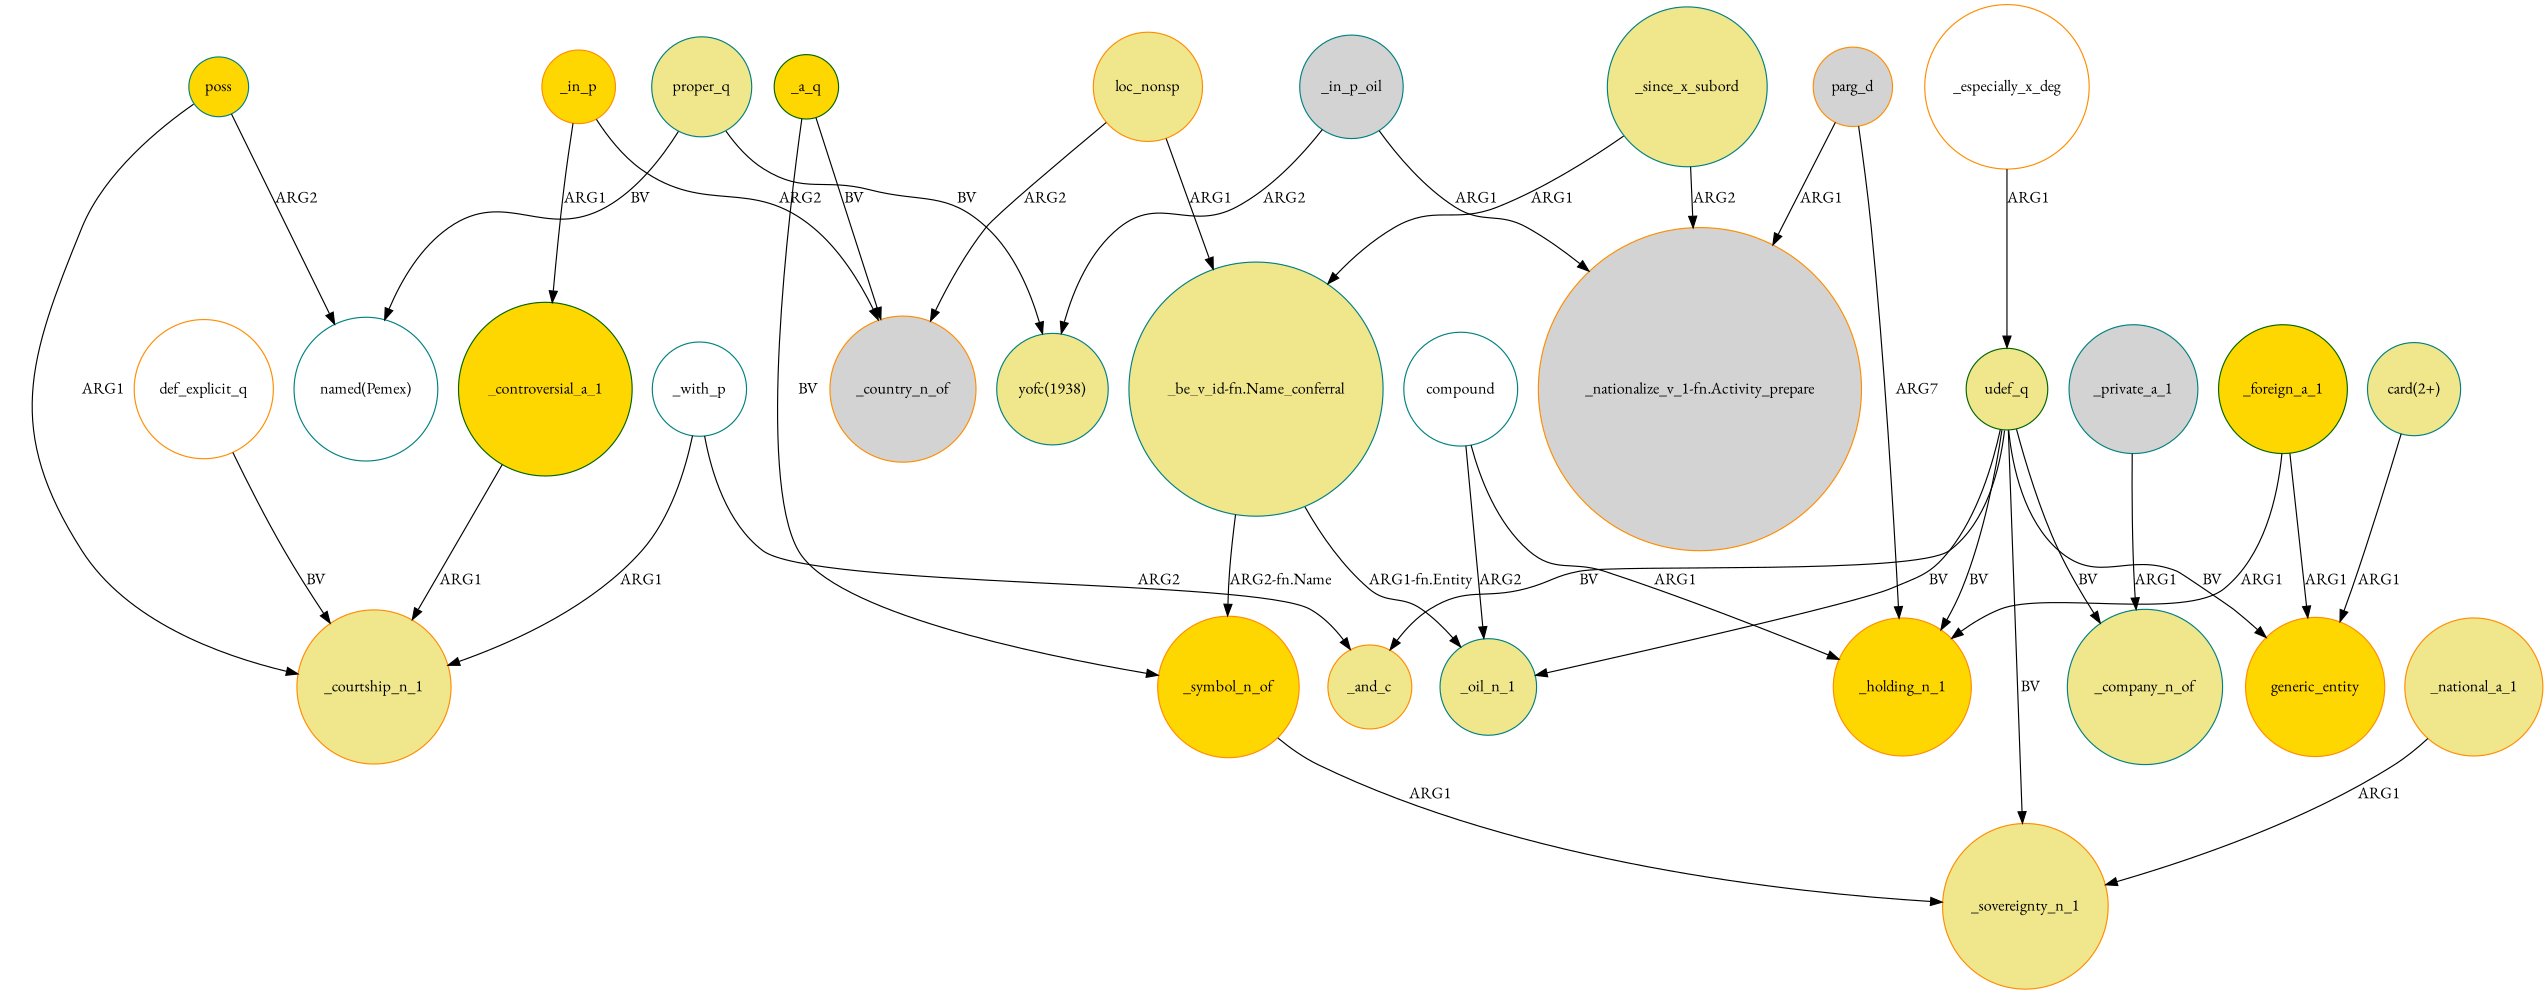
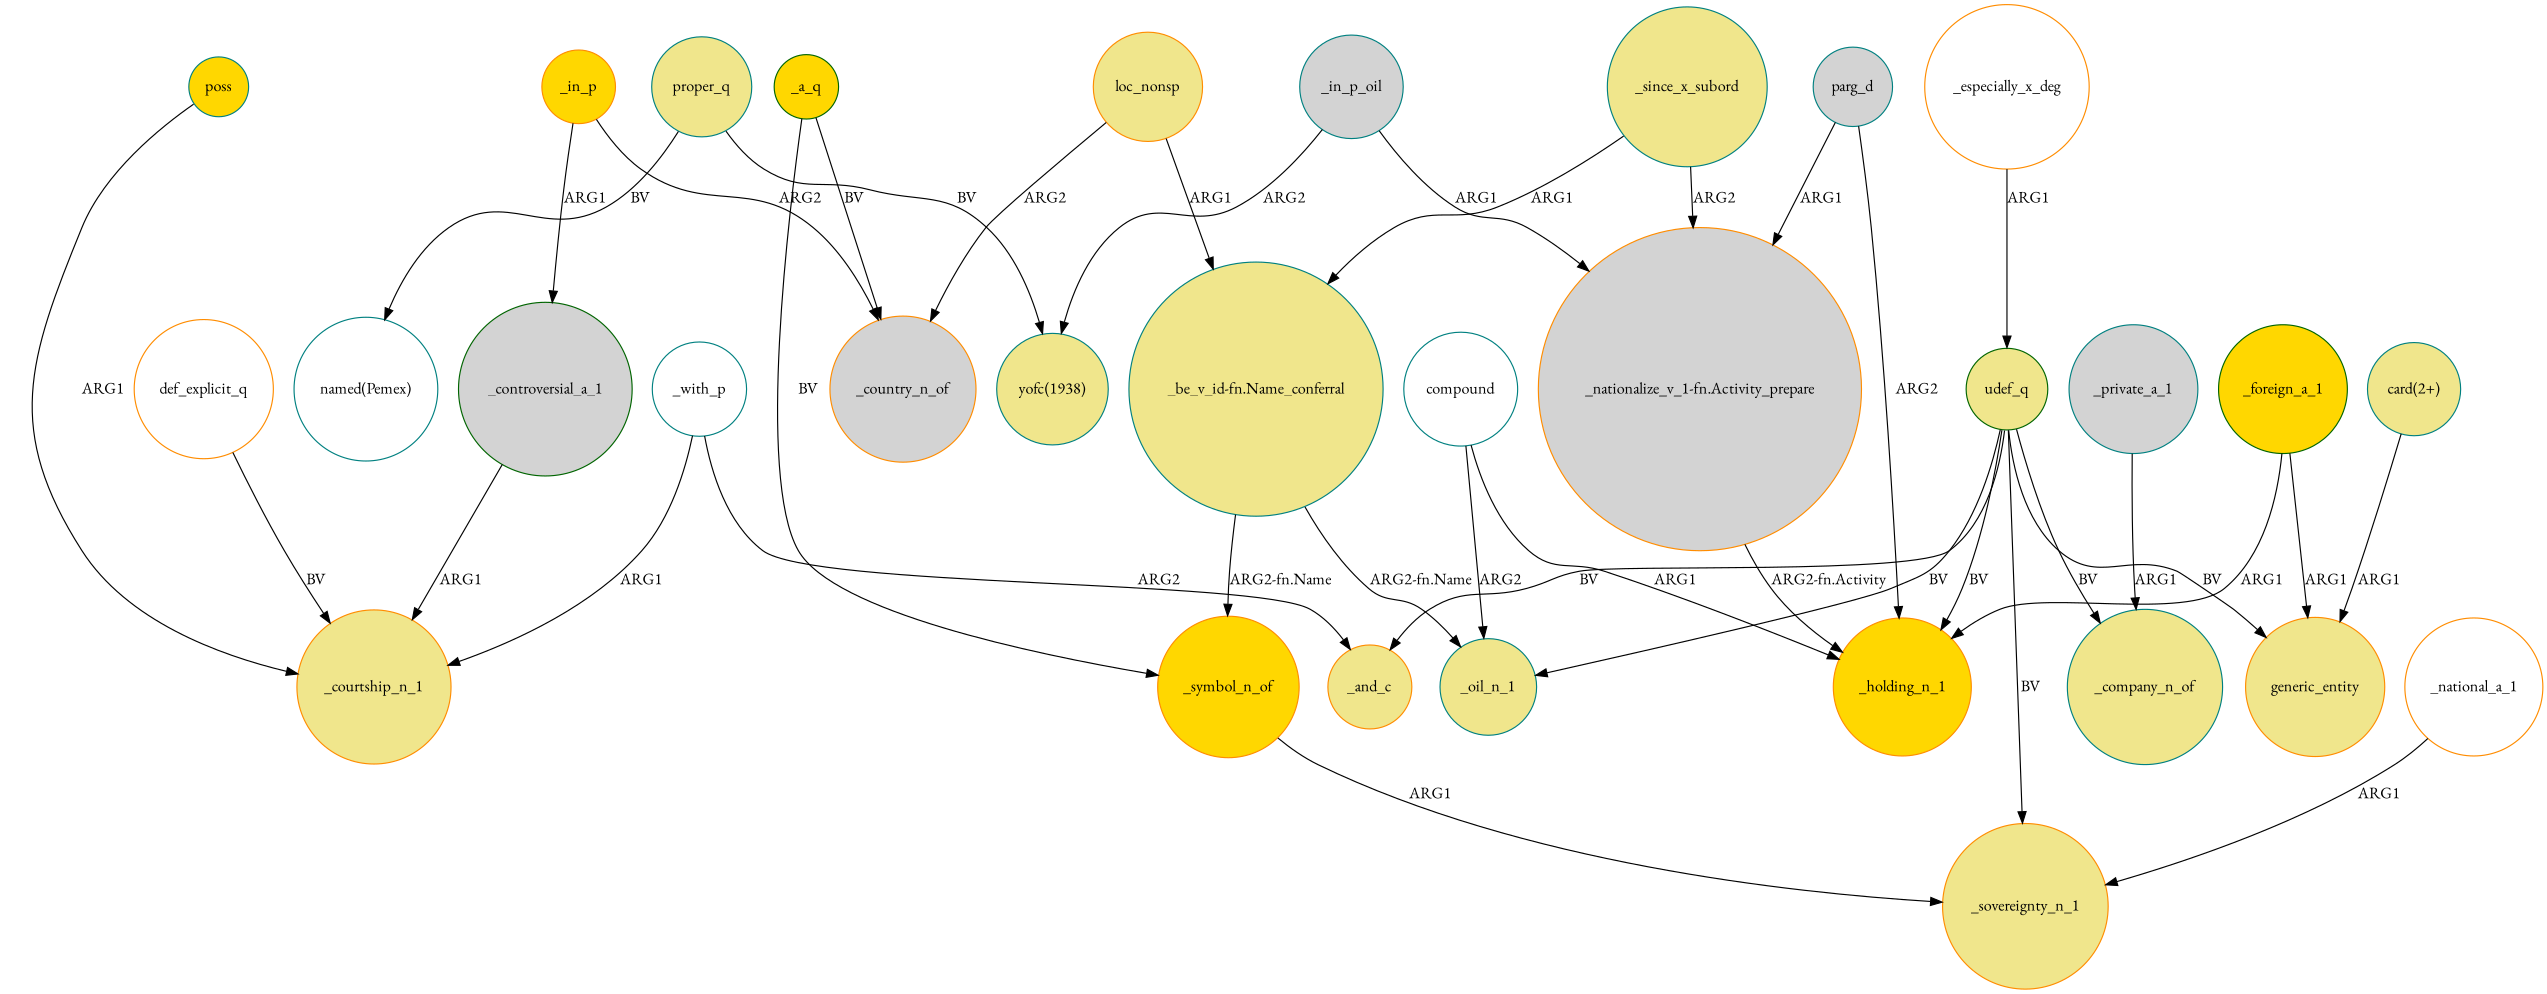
  digraph {
    fontname="EB Garamond"
    node [color=teal fillcolor=khaki fontname="EB Garamond" shape=circle style=filled]
    edge [fontname="EB Garamond"]
    _symbol_n_of [color=darkorange fillcolor=gold]
    "_be_v_id-fn.Name_conferral"
    _oil_n_1
    _sovereignty_n_1 [color=darkorange]
-   _controversial_a_1 [color=darkgreen fillcolor=gold]
+   _controversial_a_1 [color=darkgreen fillcolor=lightgrey]
    _courtship_n_1 [color=darkorange]
    _with_p [fillcolor=white]
    _and_c [color=darkorange]
    udef_q [color=darkgreen]
    _holding_n_1 [color=darkorange fillcolor=gold]
    _company_n_of
-   generic_entity [color=darkorange fillcolor=gold]
+   generic_entity [color=darkorange]
    _foreign_a_1 [color=darkgreen fillcolor=gold]
    poss [fillcolor=gold]
    "named(Pemex)" [fillcolor=white]
-   parg_d [color=darkorange fillcolor=lightgrey]
+   parg_d [fillcolor=lightgrey]
    "_nationalize_v_1-fn.Activity_prepare" [color=darkorange fillcolor=lightgrey]
    _especially_x_deg [color=darkorange fillcolor=white]
    loc_nonsp [color=darkorange]
    _country_n_of [color=darkorange fillcolor=lightgrey]
    compound [fillcolor=white]
-   _national_a_1 [color=darkorange]
+   _national_a_1 [color=darkorange fillcolor=white]
    _since_x_subord
    _private_a_1 [fillcolor=lightgrey]
    "card(2+)"
    def_explicit_q [color=darkorange fillcolor=white]
    _in_p [color=darkorange fillcolor=gold]
    proper_q
    "yofc(1938)"
    _a_q [color=darkgreen fillcolor=gold]
    n31 [fillcolor=lightgrey label=_in_p_oil]
    _symbol_n_of -> _sovereignty_n_1 [label=ARG1]
    "_be_v_id-fn.Name_conferral" -> _symbol_n_of [label="ARG2-fn.Name"]
-   "_be_v_id-fn.Name_conferral" -> _oil_n_1 [label="ARG1-fn.Entity"]
+   "_be_v_id-fn.Name_conferral" -> _oil_n_1 [label="ARG2-fn.Name"]
    _controversial_a_1 -> _courtship_n_1 [label=ARG1]
    _with_p -> _courtship_n_1 [label=ARG1]
    _with_p -> _and_c [label=ARG2]
    udef_q -> _oil_n_1 [label=BV]
    udef_q -> _sovereignty_n_1 [label=BV]
    udef_q -> _and_c [label=BV]
    udef_q -> _holding_n_1 [label=BV]
    udef_q -> _company_n_of [label=BV]
    udef_q -> generic_entity [label=BV]
    _foreign_a_1 -> _holding_n_1 [label=ARG1]
    _foreign_a_1 -> generic_entity [label=ARG1]
    poss -> _courtship_n_1 [label=ARG1]
-   poss -> "named(Pemex)" [label=ARG2]
-   parg_d -> _holding_n_1 [label=ARG7]
+   parg_d -> _holding_n_1 [label=ARG2]
    parg_d -> "_nationalize_v_1-fn.Activity_prepare" [label=ARG1]
+   "_nationalize_v_1-fn.Activity_prepare" -> _holding_n_1 [label="ARG2-fn.Activity"]
    _especially_x_deg -> udef_q [label=ARG1]
    loc_nonsp -> "_be_v_id-fn.Name_conferral" [label=ARG1]
    loc_nonsp -> _country_n_of [label=ARG2]
    compound -> _oil_n_1 [label=ARG2]
    compound -> _holding_n_1 [label=ARG1]
    _national_a_1 -> _sovereignty_n_1 [label=ARG1]
    _since_x_subord -> "_be_v_id-fn.Name_conferral" [label=ARG1]
    _since_x_subord -> "_nationalize_v_1-fn.Activity_prepare" [label=ARG2]
    _private_a_1 -> _company_n_of [label=ARG1]
    "card(2+)" -> generic_entity [label=ARG1]
    def_explicit_q -> _courtship_n_1 [label=BV]
    _in_p -> _controversial_a_1 [label=ARG1]
    _in_p -> _country_n_of [label=ARG2]
    proper_q -> "named(Pemex)" [label=BV]
    proper_q -> "yofc(1938)" [label=BV]
    _a_q -> _symbol_n_of [label=BV]
    _a_q -> _country_n_of [label=BV]
    n31 -> "_nationalize_v_1-fn.Activity_prepare" [label=ARG1]
    n31 -> "yofc(1938)" [label=ARG2]
  }
